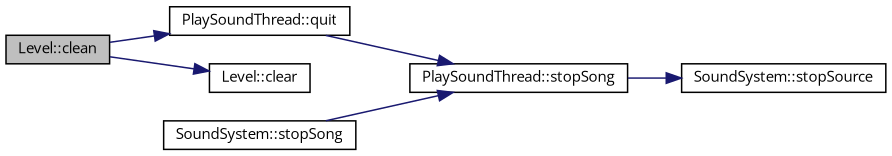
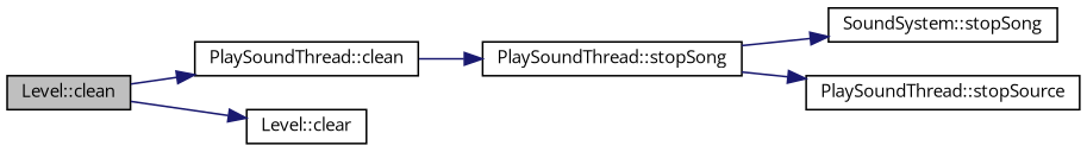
  digraph {
    fontname="Open Sans"
    rankdir=LR
    node [color=black fillcolor=white fontname="Open Sans" fontsize=10 shape=record style=filled]
    edge [color=midnightblue fontname="Open Sans" fontsize=10 labelfontname=Helvetica labelfontsize=10 style=solid]
    n1 [fillcolor=grey75 fontcolor=black height=0.2 label="Level::clean" width=0.4]
-   n2 [height=0.2 label="PlaySoundThread::quit" width=0.4]
+   n2 [height=0.2 label="PlaySoundThread::clean" width=0.4]
    n3 [height=0.2 label="Level::clear" width=0.4]
    n4 [height=0.2 label="PlaySoundThread::stopSong" width=0.4]
    n5 [height=0.2 label="SoundSystem::stopSong" width=0.4]
-   n6 [height=0.2 label="SoundSystem::stopSource" width=0.4]
+   n6 [height=0.2 label="PlaySoundThread::stopSource" width=0.4]
    n1 -> n2
    n1 -> n3
    n2 -> n4
-   n5 -> n4
+   n4 -> n5
    n4 -> n6
  }
